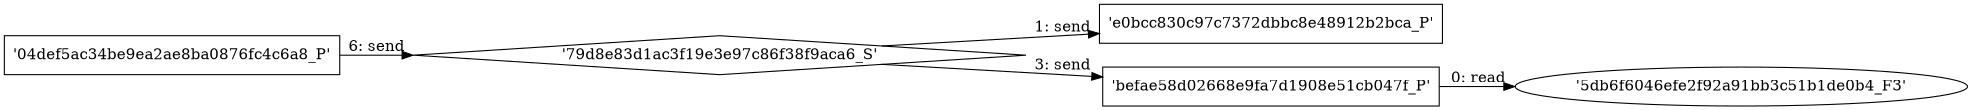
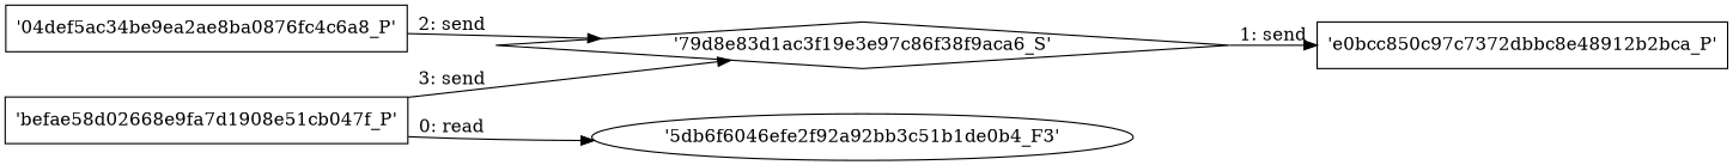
  digraph {
    engine=neato
    fixedsize=false
    fontsize=10
    nodesep=0.3
    rankdir=LR
    ranksep=0
    splines=true
    node [node_type=Process shape=box]
    "'79d8e83d1ac3f19e3e97c86f38f9aca6_S'" [node_type=Socket shape=diamond]
-   "'e0bcc850c97c7372dbbc8e48912b2bca_P'" [label="'e0bcc830c97c7372dbbc8e48912b2bca_P'"]
+   "'e0bcc850c97c7372dbbc8e48912b2bca_P'"
    "'04def5ac34be9ea2ae8ba0876fc4c6a8_P'"
    "'befae58d02668e9fa7d1908e51cb047f_P'"
-   "'5db6f6046efe2f92a92bb3c51b1de0b4_F3'" [node_type=file shape=ellipse label="'5db6f6046efe2f92a91bb3c51b1de0b4_F3'"]
+   "'5db6f6046efe2f92a92bb3c51b1de0b4_F3'" [node_type=file shape=ellipse]
    "'79d8e83d1ac3f19e3e97c86f38f9aca6_S'" -> "'e0bcc850c97c7372dbbc8e48912b2bca_P'" [label="1: send"]
-   "'04def5ac34be9ea2ae8ba0876fc4c6a8_P'" -> "'79d8e83d1ac3f19e3e97c86f38f9aca6_S'" [label="6: send"]
-   "'79d8e83d1ac3f19e3e97c86f38f9aca6_S'" -> "'befae58d02668e9fa7d1908e51cb047f_P'" [label="3: send"]
+   "'04def5ac34be9ea2ae8ba0876fc4c6a8_P'" -> "'79d8e83d1ac3f19e3e97c86f38f9aca6_S'" [label="2: send"]
+   "'befae58d02668e9fa7d1908e51cb047f_P'" -> "'79d8e83d1ac3f19e3e97c86f38f9aca6_S'" [label="3: send"]
    "'befae58d02668e9fa7d1908e51cb047f_P'" -> "'5db6f6046efe2f92a92bb3c51b1de0b4_F3'" [label="0: read"]
  }
